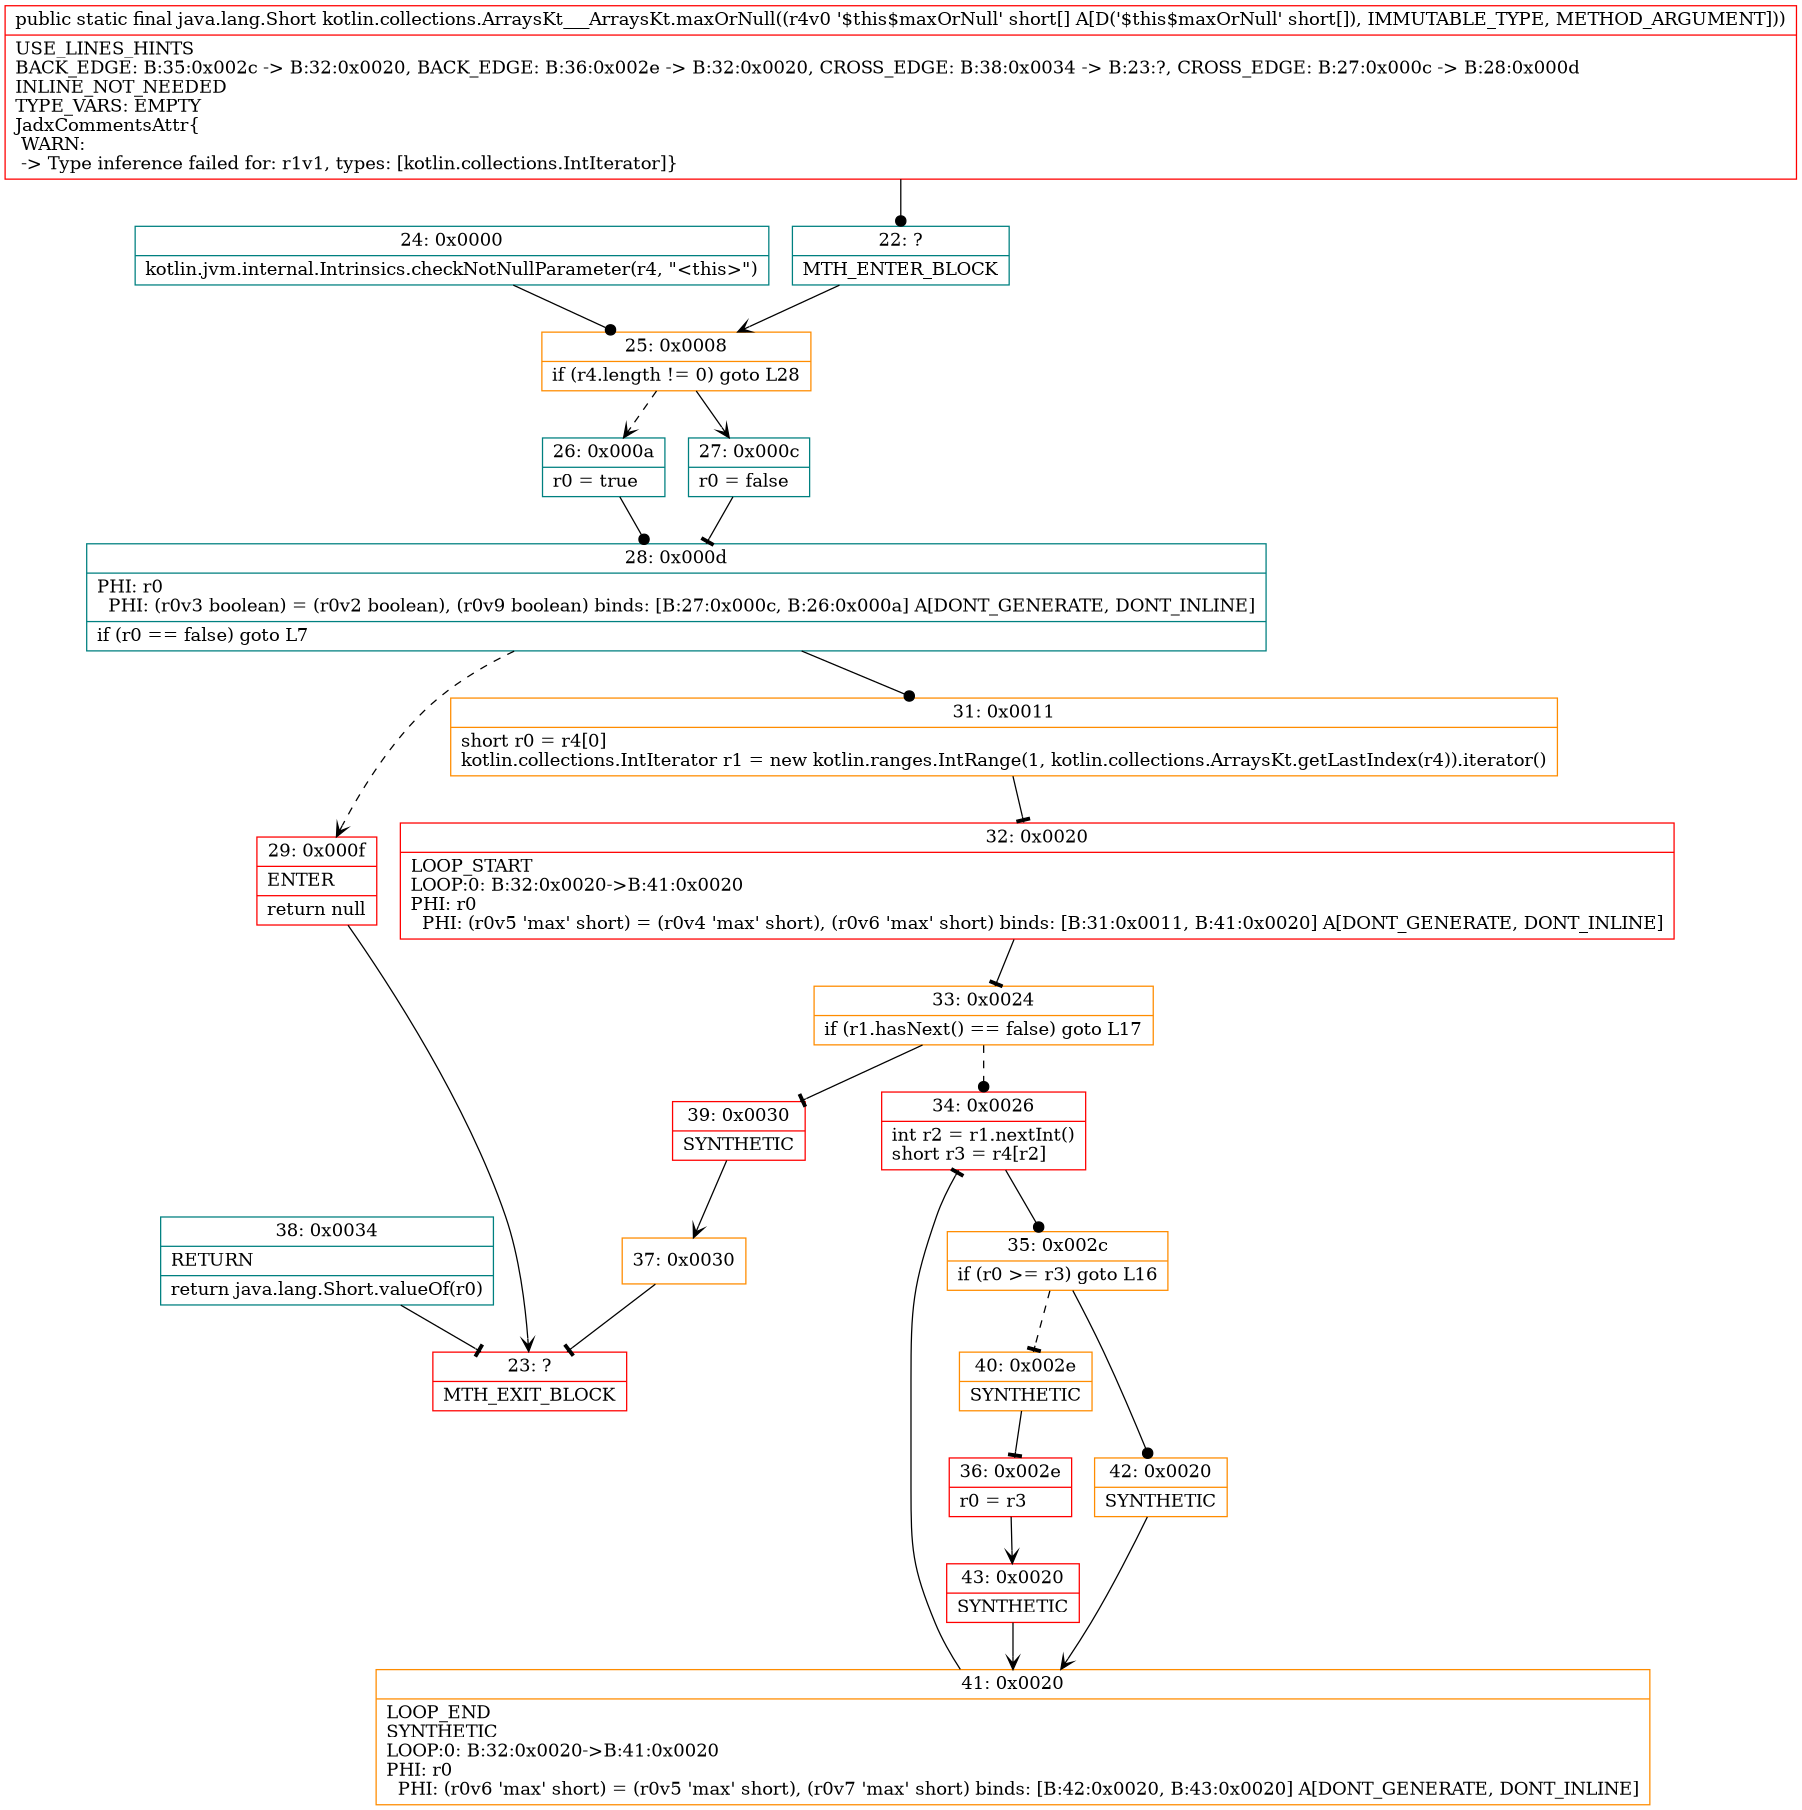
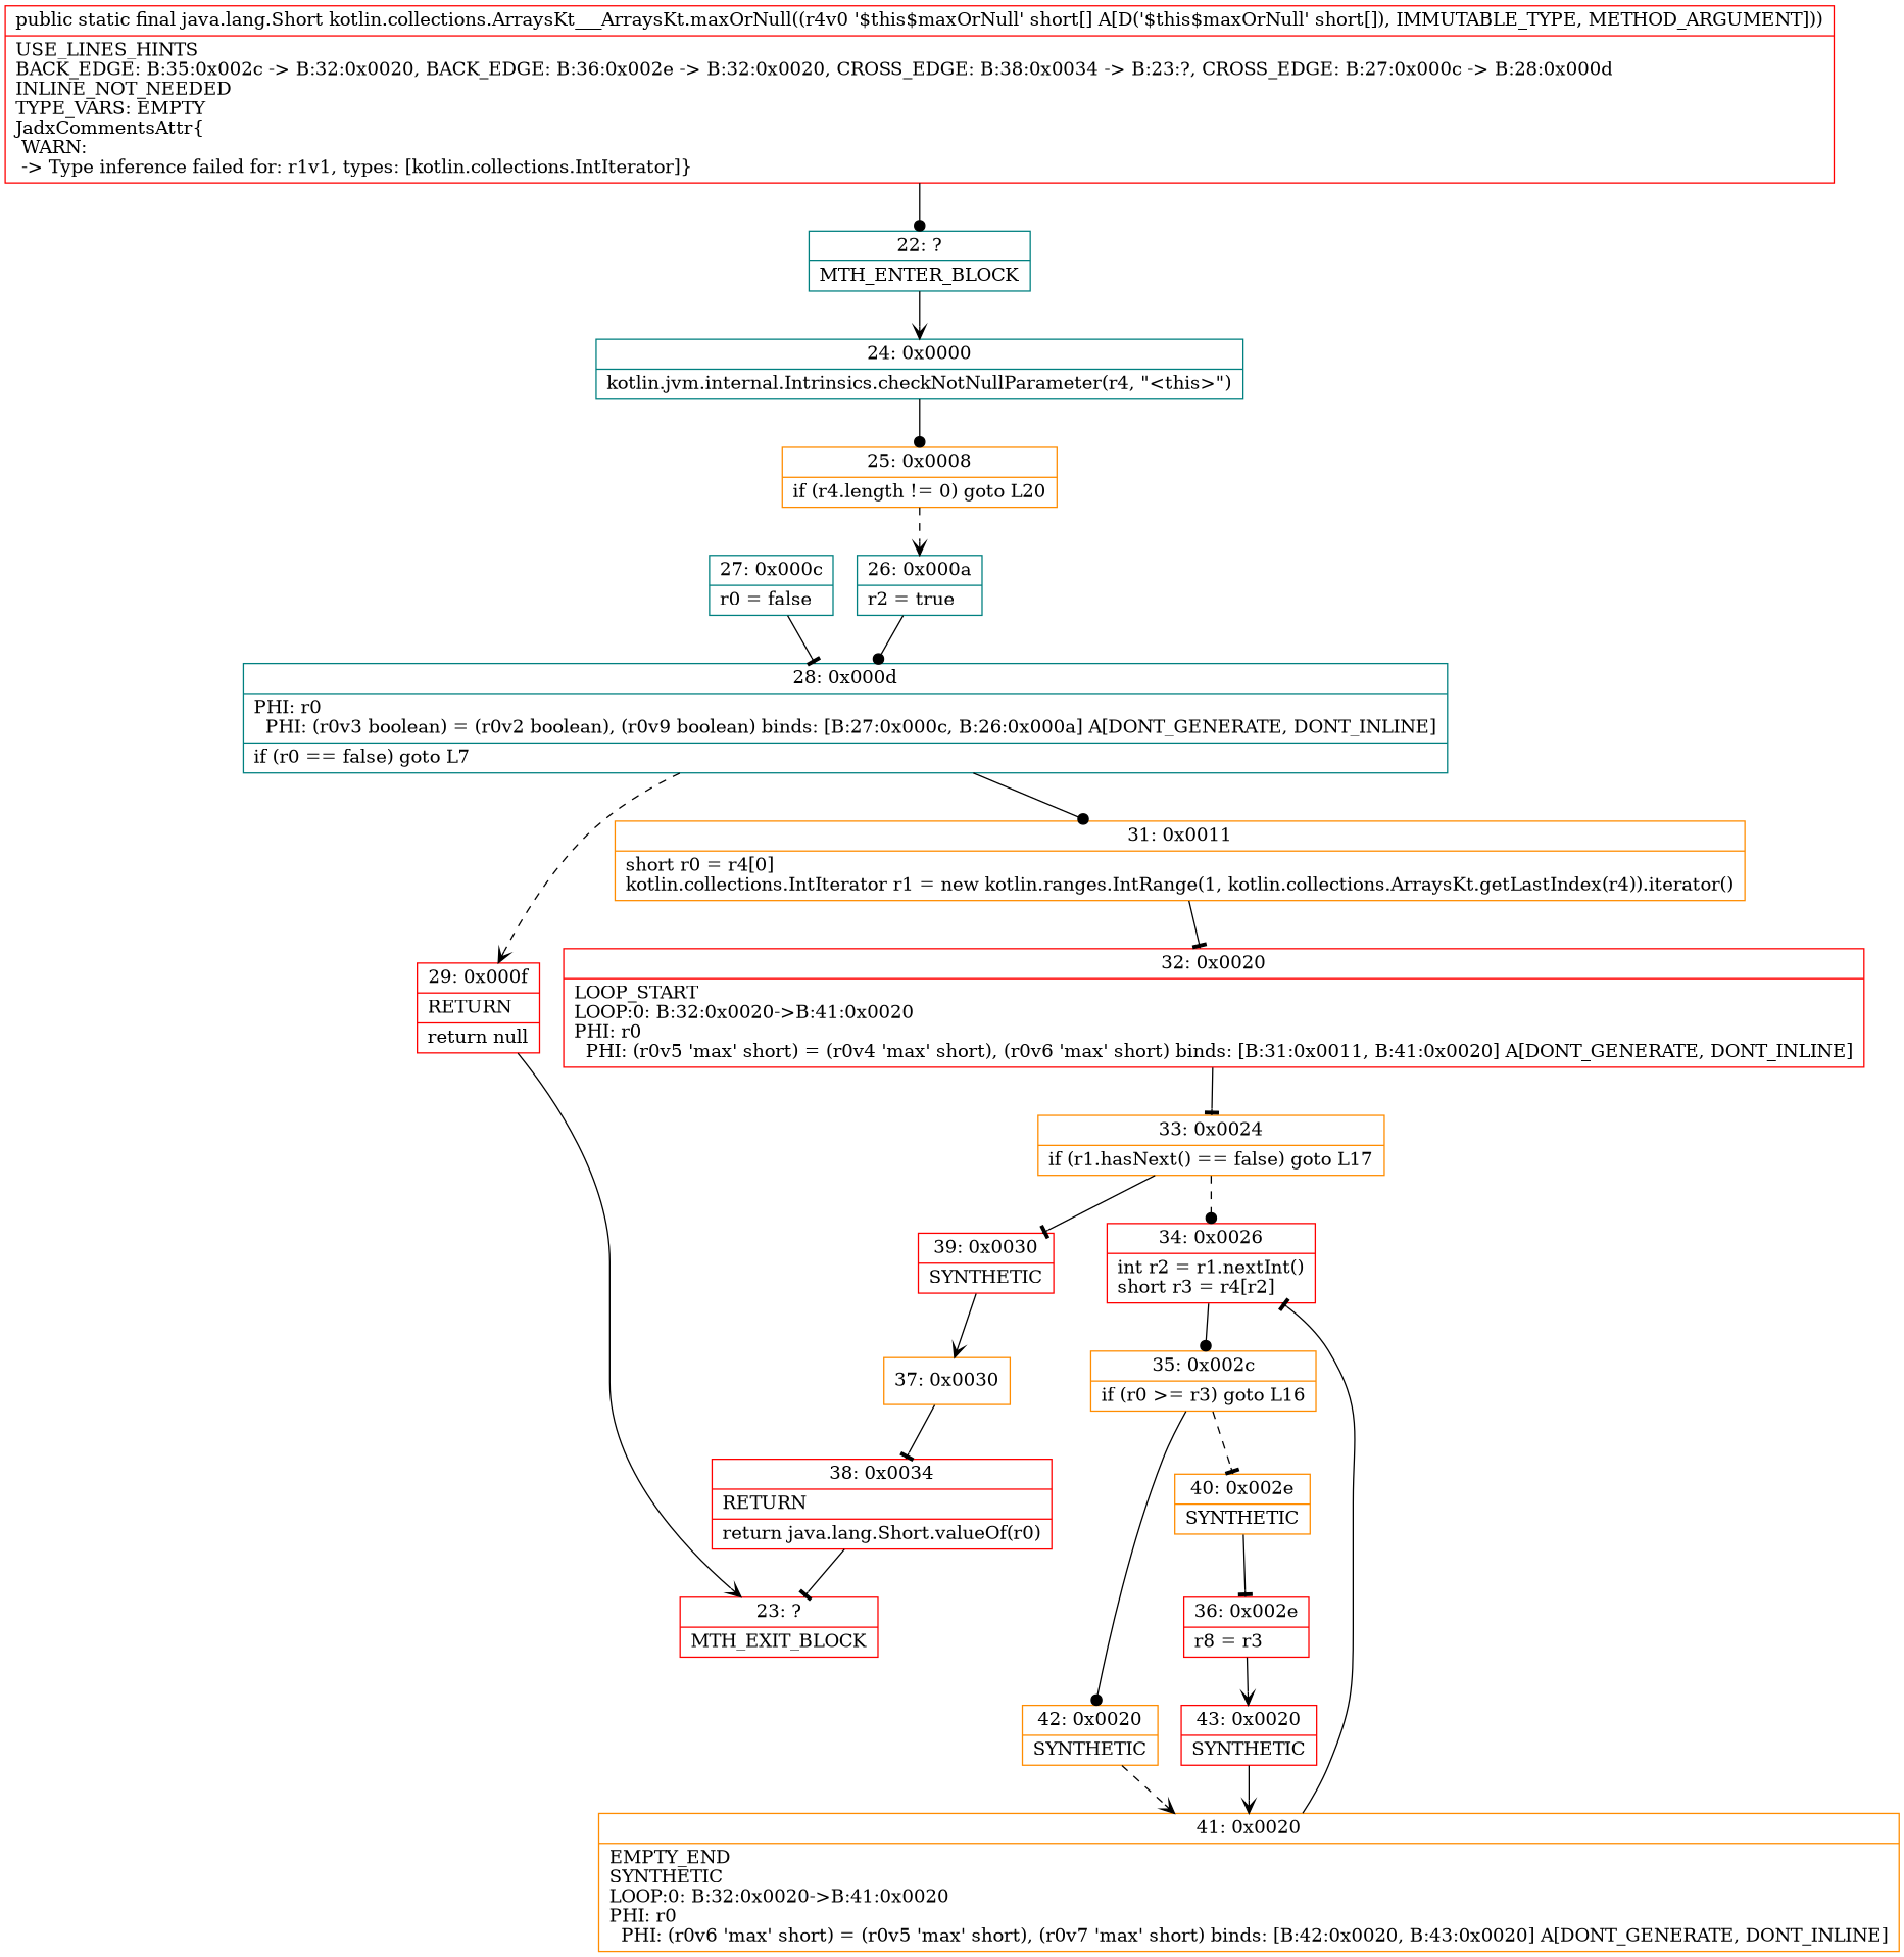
  digraph {
    node [color=red shape=record]
    edge [arrowhead=vee]
    n1 [color=teal label="{22\:\ ?|MTH_ENTER_BLOCK\l}"]
    n2 [color=teal label="{24\:\ 0x0000|kotlin.jvm.internal.Intrinsics.checkNotNullParameter(r4, \"\<this\>\")\l}"]
-   n3 [color=darkorange label="{25\:\ 0x0008|if (r4.length != 0) goto L28\l}"]
-   n4 [color=teal label="{26\:\ 0x000a|r0 = true\l}"]
+   n3 [color=darkorange label="{25\:\ 0x0008|if (r4.length != 0) goto L20\l}"]
+   n4 [color=teal label="{26\:\ 0x000a|r2 = true\l}"]
    n5 [color=teal label="{27\:\ 0x000c|r0 = false\l}"]
    n6 [color=teal label="{28\:\ 0x000d|PHI: r0 \l  PHI: (r0v3 boolean) = (r0v2 boolean), (r0v9 boolean) binds: [B:27:0x000c, B:26:0x000a] A[DONT_GENERATE, DONT_INLINE]\l|if (r0 == false) goto L7\l}"]
-   n7 [label="{29\:\ 0x000f|ENTER\l|return null\l}"]
+   n7 [label="{29\:\ 0x000f|RETURN\l|return null\l}"]
    n8 [color=darkorange label="{31\:\ 0x0011|short r0 = r4[0]\lkotlin.collections.IntIterator r1 = new kotlin.ranges.IntRange(1, kotlin.collections.ArraysKt.getLastIndex(r4)).iterator()\l}"]
    n9 [label="{23\:\ ?|MTH_EXIT_BLOCK\l}"]
    n10 [label="{32\:\ 0x0020|LOOP_START\lLOOP:0: B:32:0x0020\-\>B:41:0x0020\lPHI: r0 \l  PHI: (r0v5 'max' short) = (r0v4 'max' short), (r0v6 'max' short) binds: [B:31:0x0011, B:41:0x0020] A[DONT_GENERATE, DONT_INLINE]\l}"]
    n11 [color=darkorange label="{33\:\ 0x0024|if (r1.hasNext() == false) goto L17\l}"]
    n12 [label="{34\:\ 0x0026|int r2 = r1.nextInt()\lshort r3 = r4[r2]\l}"]
    n13 [label="{39\:\ 0x0030|SYNTHETIC\l}"]
    n14 [color=darkorange label="{35\:\ 0x002c|if (r0 \>= r3) goto L16\l}"]
    n15 [color=darkorange label="{37\:\ 0x0030}"]
    n16 [color=darkorange label="{40\:\ 0x002e|SYNTHETIC\l}"]
    n17 [color=darkorange label="{42\:\ 0x0020|SYNTHETIC\l}"]
-   n18 [label="{36\:\ 0x002e|r0 = r3\l}"]
-   n19 [color=darkorange label="{41\:\ 0x0020|LOOP_END\lSYNTHETIC\lLOOP:0: B:32:0x0020\-\>B:41:0x0020\lPHI: r0 \l  PHI: (r0v6 'max' short) = (r0v5 'max' short), (r0v7 'max' short) binds: [B:42:0x0020, B:43:0x0020] A[DONT_GENERATE, DONT_INLINE]\l}"]
+   n18 [label="{36\:\ 0x002e|r8 = r3\l}"]
+   n19 [color=darkorange label="{41\:\ 0x0020|EMPTY_END\lSYNTHETIC\lLOOP:0: B:32:0x0020\-\>B:41:0x0020\lPHI: r0 \l  PHI: (r0v6 'max' short) = (r0v5 'max' short), (r0v7 'max' short) binds: [B:42:0x0020, B:43:0x0020] A[DONT_GENERATE, DONT_INLINE]\l}"]
    n20 [label="{43\:\ 0x0020|SYNTHETIC\l}"]
-   n21 [color=teal label="{38\:\ 0x0034|RETURN\l|return java.lang.Short.valueOf(r0)\l}"]
+   n21 [label="{38\:\ 0x0034|RETURN\l|return java.lang.Short.valueOf(r0)\l}"]
    n22 [label="{public static final java.lang.Short kotlin.collections.ArraysKt___ArraysKt.maxOrNull((r4v0 '$this$maxOrNull' short[] A[D('$this$maxOrNull' short[]), IMMUTABLE_TYPE, METHOD_ARGUMENT]))  | USE_LINES_HINTS\lBACK_EDGE: B:35:0x002c \-\> B:32:0x0020, BACK_EDGE: B:36:0x002e \-\> B:32:0x0020, CROSS_EDGE: B:38:0x0034 \-\> B:23:?, CROSS_EDGE: B:27:0x000c \-\> B:28:0x000d\lINLINE_NOT_NEEDED\lTYPE_VARS: EMPTY\lJadxCommentsAttr\{\l WARN: \l \-\> Type inference failed for: r1v1, types: [kotlin.collections.IntIterator]\}\l}"]
-   n1 -> n3
+   n1 -> n2
    n2 -> n3 [arrowhead=dot]
    n3 -> n4 [style=dashed]
-   n3 -> n5
    n4 -> n6 [arrowhead=dot]
    n5 -> n6 [arrowhead=tee]
    n6 -> n7 [style=dashed]
    n6 -> n8 [arrowhead=dot]
    n7 -> n9
    n8 -> n10 [arrowhead=tee]
    n10 -> n11 [arrowhead=tee]
    n11 -> n12 [arrowhead=dot style=dashed]
    n11 -> n13 [arrowhead=tee]
    n12 -> n14 [arrowhead=dot]
    n13 -> n15
    n14 -> n16 [arrowhead=tee style=dashed]
    n14 -> n17 [arrowhead=dot]
-   n15 -> n9 [arrowhead=tee]
+   n15 -> n21 [arrowhead=tee]
    n16 -> n18 [arrowhead=tee]
-   n17 -> n19
+   n17 -> n19 [style=dashed]
    n18 -> n20
    n19 -> n12 [arrowhead=tee]
    n20 -> n19
    n21 -> n9 [arrowhead=tee]
    n22 -> n1 [arrowhead=dot]
  }
